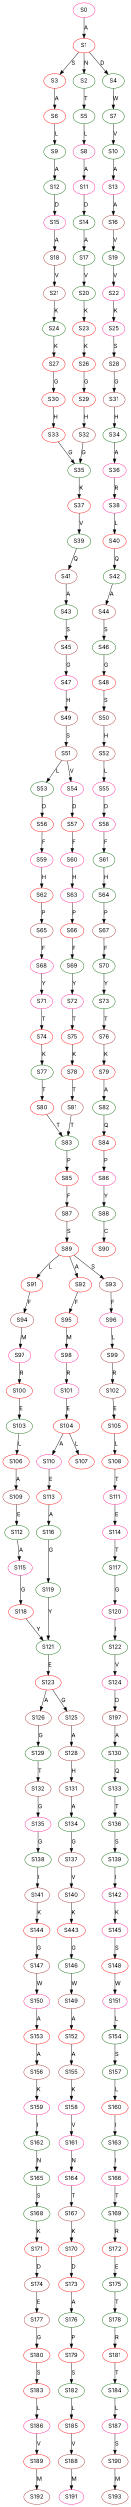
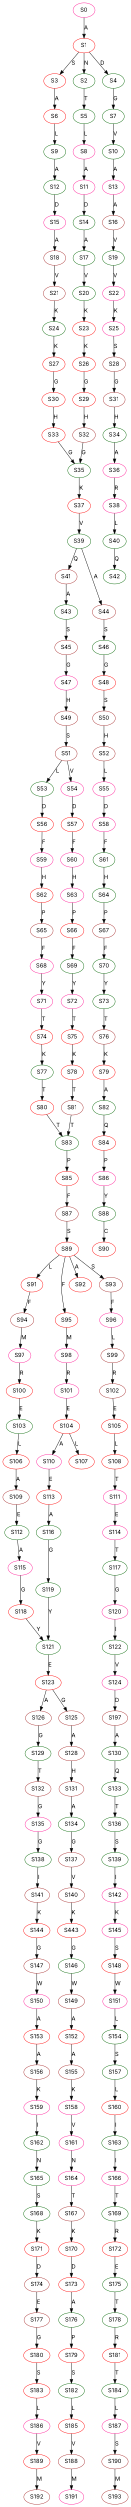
  strict digraph {
    fontname=Inter
    node [color=darkgreen fontname=Inter]
    edge [fontname=Inter]
    S0 [color=deeppink]
    S1 [color=red]
    S2
    S3 [color=red]
    S4
    S5
    S6 [color=red]
    S7
    S8 [color=deeppink]
    S9
    S10
    S11 [color=deeppink]
    S12
    S13 [color=deeppink]
    S14
    S15 [color=deeppink]
    S16 [color=brown]
    S17
    S18 [color=brown]
    S19
    S20
    S21 [color=brown]
    S22 [color=deeppink]
    S23 [color=red]
    S24
    S25 [color=deeppink]
    S26 [color=red]
    S27 [color=red]
    S28 [color=brown]
    S29 [color=red]
    S30 [color=red]
    S31 [color=brown]
    S32 [color=brown]
    S33 [color=red]
    S34
    S35
    S36 [color=deeppink]
    S37 [color=red]
    S38 [color=deeppink]
    S39
-   S40 [color=red]
+   S40
    S41 [color=brown]
    S42
    S43
    S44 [color=brown]
    S45 [color=brown]
    S46
    S47 [color=deeppink]
    S48 [color=red]
    S49 [color=brown]
    S50 [color=brown]
    S51 [color=brown]
    S52 [color=brown]
    S53
    S54 [color=deeppink]
    S55 [color=deeppink]
    S56 [color=red]
    S57 [color=red]
    S58 [color=deeppink]
    S59 [color=deeppink]
    S60 [color=deeppink]
    S61
    S62 [color=red]
    S63 [color=deeppink]
    S64
    S65 [color=brown]
    S66 [color=red]
    S67 [color=brown]
    S68 [color=deeppink]
    S69
    S70
    S71 [color=deeppink]
    S72 [color=deeppink]
    S73
    S74 [color=red]
    S75 [color=red]
    S76 [color=brown]
    S77
    S78 [color=red]
    S79 [color=red]
    S80 [color=red]
    S81 [color=brown]
    S82
    S83
    S84 [color=red]
    S85 [color=red]
    S86 [color=deeppink]
    S87 [color=brown]
    S88
    S89 [color=red]
    S90 [color=red]
    S91 [color=red]
    S92 [color=red]
    S93 [color=brown]
    S94 [color=brown]
    S95 [color=red]
    S96 [color=deeppink]
    S97 [color=deeppink]
    S98 [color=deeppink]
    S99 [color=brown]
    S100 [color=red]
    S101 [color=deeppink]
    S102 [color=brown]
    S103
    S104 [color=red]
    S105 [color=red]
    S106 [color=red]
    S107 [color=red]
    S110 [color=deeppink]
    S108 [color=red]
    S109 [color=brown]
    S111 [color=deeppink]
    S112
    S113 [color=red]
    S114 [color=deeppink]
    S115 [color=deeppink]
    S116
    S117
    S118 [color=red]
    S119
    S120 [color=deeppink]
    S121
    S122
    S123 [color=red]
    S124 [color=deeppink]
    S125 [color=brown]
    S126 [color=brown]
    n128 [color=brown label=S197]
    S128 [color=brown]
    S129
    S130
    S131 [color=brown]
    S132 [color=brown]
    S133
    S134
    S135 [color=deeppink]
    S136
    S137 [color=brown]
    S138
    S139
    S140 [color=brown]
    S141 [color=brown]
    S142 [color=deeppink]
    n144 [color=red label=S443]
    S144 [color=red]
    S145 [color=deeppink]
    S146
    S147 [color=brown]
    S148 [color=red]
    S149 [color=brown]
    S150 [color=deeppink]
    S151 [color=deeppink]
    S152 [color=red]
    S153 [color=red]
    S154
    S155 [color=brown]
    S156 [color=brown]
    S157
    S158 [color=deeppink]
    S159 [color=deeppink]
    S160 [color=red]
    S161 [color=deeppink]
    S162
    S163
    S164 [color=deeppink]
    S165
    S166 [color=deeppink]
    S167 [color=brown]
    S168
    S169
    S170 [color=red]
    S171 [color=red]
    S172 [color=red]
    S173 [color=red]
    S174 [color=brown]
    S175
    S176
    S177 [color=brown]
    S178
    S179 [color=red]
    S180 [color=red]
    S181 [color=red]
    S182
    S183 [color=red]
    S184
    S185 [color=red]
    S186 [color=deeppink]
    S187 [color=deeppink]
    S188 [color=brown]
    S189 [color=red]
    S190 [color=brown]
    S191 [color=deeppink]
    S192 [color=brown]
    S193 [color=brown]
    S0 -> S1 [label=A]
    S1 -> S2 [label=N]
    S1 -> S3 [label=S]
    S1 -> S4 [label=D]
    S2 -> S5 [label=T]
    S3 -> S6 [label=A]
-   S4 -> S7 [label=W]
+   S4 -> S7 [label=G]
    S5 -> S8 [label=L]
    S6 -> S9 [label=L]
    S7 -> S10 [label=V]
    S8 -> S11 [label=A]
    S9 -> S12 [label=A]
    S10 -> S13 [label=A]
    S11 -> S14 [label=D]
    S12 -> S15 [label=D]
    S13 -> S16 [label=A]
    S14 -> S17 [label=A]
    S15 -> S18 [label=A]
    S16 -> S19 [label=V]
    S17 -> S20 [label=V]
    S18 -> S21 [label=V]
    S19 -> S22 [label=V]
    S20 -> S23 [label=K]
    S21 -> S24 [label=K]
    S22 -> S25 [label=K]
    S23 -> S26 [label=K]
    S24 -> S27 [label=K]
    S25 -> S28 [label=S]
    S26 -> S29 [label=G]
    S27 -> S30 [label=G]
    S28 -> S31 [label=G]
    S29 -> S32 [label=H]
    S30 -> S33 [label=H]
    S31 -> S34 [label=H]
    S32 -> S35 [label=G]
    S33 -> S35 [label=G]
    S34 -> S36 [label=A]
    S35 -> S37 [label=K]
    S36 -> S38 [label=R]
    S37 -> S39 [label=V]
    S38 -> S40 [label=L]
    S39 -> S41 [label=Q]
    S40 -> S42 [label=Q]
    S41 -> S43 [label=A]
-   S42 -> S44 [label=A]
+   S39 -> S44 [label=A]
    S43 -> S45 [label=S]
    S44 -> S46 [label=S]
    S45 -> S47 [label=G]
    S46 -> S48 [label=G]
    S47 -> S49 [label=H]
    S48 -> S50 [label=S]
    S49 -> S51 [label=S]
    S50 -> S52 [label=H]
    S51 -> S53 [label=L]
    S51 -> S54 [label=V]
    S52 -> S55 [label=L]
    S53 -> S56 [label=D]
    S54 -> S57 [label=D]
    S55 -> S58 [label=D]
    S56 -> S59 [label=F]
    S57 -> S60 [label=F]
    S58 -> S61 [label=F]
    S59 -> S62 [label=H]
    S60 -> S63 [label=H]
    S61 -> S64 [label=H]
    S62 -> S65 [label=P]
    S63 -> S66 [label=P]
    S64 -> S67 [label=P]
    S65 -> S68 [label=F]
    S66 -> S69 [label=F]
    S67 -> S70 [label=F]
    S68 -> S71 [label=Y]
    S69 -> S72 [label=Y]
    S70 -> S73 [label=Y]
    S71 -> S74 [label=T]
    S72 -> S75 [label=T]
    S73 -> S76 [label=T]
    S74 -> S77 [label=K]
    S75 -> S78 [label=K]
    S76 -> S79 [label=K]
    S77 -> S80 [label=T]
    S78 -> S81 [label=T]
    S79 -> S82 [label=A]
    S80 -> S83 [label=T]
    S81 -> S83 [label=T]
    S82 -> S84 [label=Q]
    S83 -> S85 [label=P]
    S84 -> S86 [label=P]
    S85 -> S87 [label=F]
    S86 -> S88 [label=Y]
    S87 -> S89 [label=S]
    S88 -> S90 [label=C]
    S89 -> S91 [label=L]
    S89 -> S92 [label=A]
    S89 -> S93 [label=S]
    S91 -> S94 [label=F]
-   S92 -> S95 [label=F]
+   S89 -> S95 [label=F]
    S93 -> S96 [label=F]
    S94 -> S97 [label=M]
    S95 -> S98 [label=M]
    S96 -> S99 [label=L]
    S97 -> S100 [label=R]
    S98 -> S101 [label=R]
    S99 -> S102 [label=R]
    S100 -> S103 [label=E]
    S101 -> S104 [label=E]
    S102 -> S105 [label=E]
    S103 -> S106 [label=L]
    S104 -> S107 [label=L]
    S104 -> S110 [label=A]
    S105 -> S108 [label=L]
    S106 -> S109 [label=A]
    S110 -> S113 [label=E]
    S108 -> S111 [label=T]
    S109 -> S112 [label=E]
    S111 -> S114 [label=E]
    S112 -> S115 [label=A]
    S113 -> S116 [label=A]
    S114 -> S117 [label=T]
    S115 -> S118 [label=G]
    S116 -> S119 [label=G]
    S117 -> S120 [label=G]
    S118 -> S121 [label=Y]
    S119 -> S121 [label=Y]
    S120 -> S122 [label=I]
    S121 -> S123 [label=E]
    S122 -> S124 [label=V]
    S123 -> S125 [label=G]
    S123 -> S126 [label=A]
    S124 -> n128 [label=D]
    S125 -> S128 [label=A]
    S126 -> S129 [label=G]
    n128 -> S130 [label=A]
    S128 -> S131 [label=H]
    S129 -> S132 [label=T]
    S130 -> S133 [label=Q]
    S131 -> S134 [label=A]
    S132 -> S135 [label=G]
    S133 -> S136 [label=T]
    S134 -> S137 [label=G]
    S135 -> S138 [label=G]
    S136 -> S139 [label=S]
    S137 -> S140 [label=V]
    S138 -> S141 [label=I]
    S139 -> S142 [label=I]
    S140 -> n144 [label=K]
    S141 -> S144 [label=K]
    S142 -> S145 [label=K]
    n144 -> S146 [label=G]
    S144 -> S147 [label=G]
    S145 -> S148 [label=S]
    S146 -> S149 [label=W]
    S147 -> S150 [label=W]
    S148 -> S151 [label=W]
    S149 -> S152 [label=A]
    S150 -> S153 [label=A]
    S151 -> S154 [label=L]
    S152 -> S155 [label=A]
    S153 -> S156 [label=A]
    S154 -> S157 [label=S]
    S155 -> S158 [label=K]
    S156 -> S159 [label=K]
    S157 -> S160 [label=L]
    S158 -> S161 [label=V]
    S159 -> S162 [label=I]
    S160 -> S163 [label=I]
    S161 -> S164 [label=N]
    S162 -> S165 [label=N]
    S163 -> S166 [label=I]
    S164 -> S167 [label=T]
    S165 -> S168 [label=S]
    S166 -> S169 [label=T]
    S167 -> S170 [label=K]
    S168 -> S171 [label=K]
    S169 -> S172 [label=R]
    S170 -> S173 [label=D]
    S171 -> S174 [label=D]
    S172 -> S175 [label=E]
    S173 -> S176 [label=A]
    S174 -> S177 [label=E]
    S175 -> S178 [label=T]
    S176 -> S179 [label=P]
    S177 -> S180 [label=G]
    S178 -> S181 [label=R]
    S179 -> S182 [label=S]
    S180 -> S183 [label=S]
    S181 -> S184 [label=T]
    S182 -> S185 [label=L]
    S183 -> S186 [label=L]
    S184 -> S187 [label=L]
    S185 -> S188 [label=V]
    S186 -> S189 [label=V]
    S187 -> S190 [label=S]
    S188 -> S191 [label=M]
    S189 -> S192 [label=M]
    S190 -> S193 [label=M]
  }
